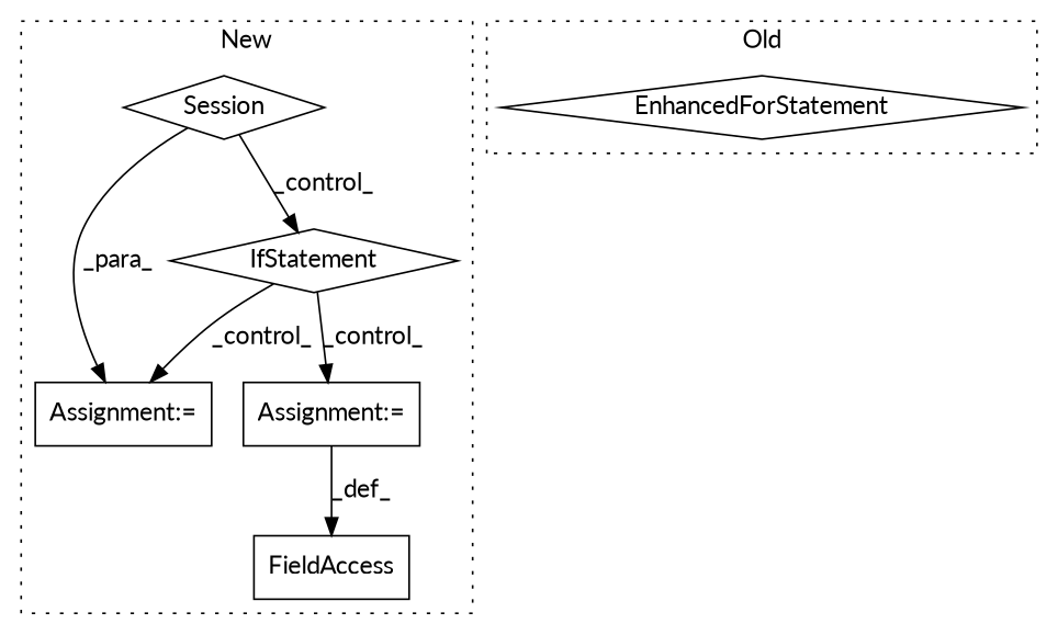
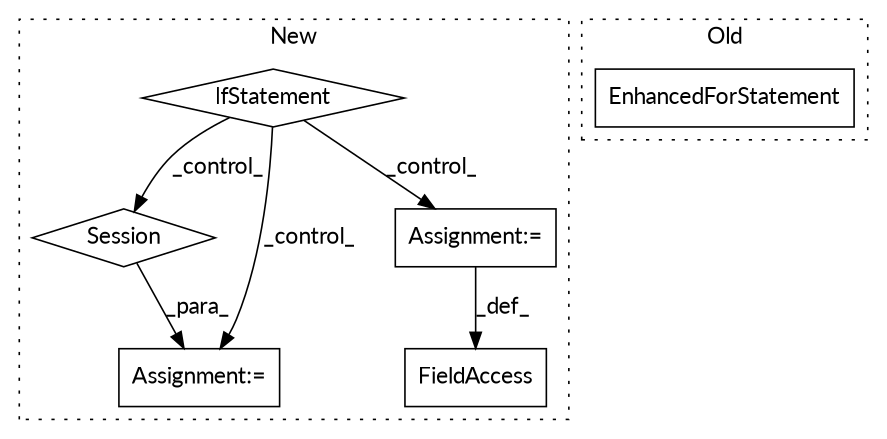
  digraph {
    fontname=Lato
    node [a=7 fontname=Lato l=1 shape=diamond]
    edge [fontname=Lato]
    n1 [a=32 l="8,1" label=Session s="4777,4791"]
    n2 [label="Assignment:=" s=4765 shape=box]
    n3 [a=25 l="4,2" label=IfStatement s="4643,4668"]
    n4 [label="Assignment:=" s=4748 shape=box]
    n5 [a=22 l=31 label=FieldAccess s=4717 shape=box]
-   n6 [a=70 l="53,2" label=EnhancedForStatement s="3040,3129"]
+   n6 [a=70 l="53,2" label=EnhancedForStatement s="3040,3129" shape=box]
    subgraph cluster_1 {
      label=New
      style=dotted
      n1
      n2
      n3
      n4
      n5
    }
    subgraph cluster_2 {
      label=Old
      style=dotted
      n6
    }
    n1 -> n2 [label=_para_]
-   n1 -> n3 [label=_control_]
+   n3 -> n1 [label=_control_]
    n3 -> n2 [label=_control_]
    n3 -> n4 [label=_control_]
    n4 -> n5 [label=_def_]
  }
